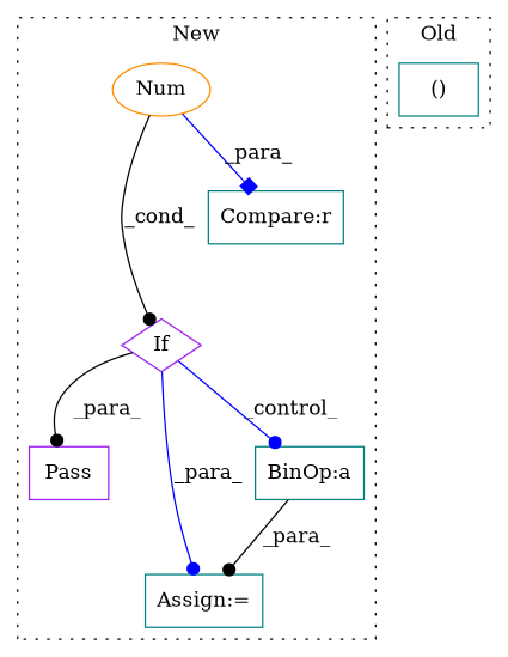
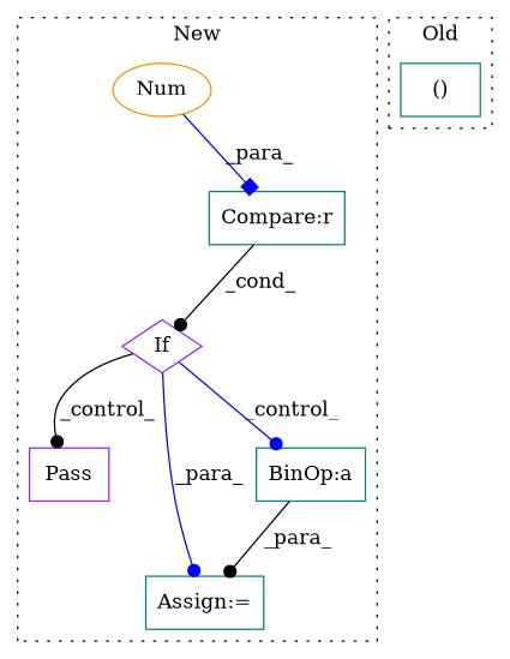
  digraph {
    node [color=teal l=4 shape=box]
    edge [arrowhead=dot color=black]
    n1 [a=62 color=purple label=Pass s=509]
    n2 [a=96 color=purple l=3 label=If s=447 shape=diamond]
    n3 [a=40 l=37 label="Compare:r" s=450]
    n4 [a=76 color=darkorange l=2 label=Num s=485 shape=ellipse]
    n5 [a=68 label="Assign:=" s=557]
    n6 [a=82 l=3 label="BinOp:a" s=568]
    n7 [a=54 l=20 label="()" s=356]
    subgraph cluster_1 {
      label=New
      style=dotted
      n1
      n2
      n3
      n4
      n5
      n6
    }
    subgraph cluster_2 {
      label=Old
      style=dotted
      n7
    }
-   n2 -> n1 [label=_para_]
+   n2 -> n1 [label=_control_]
    n2 -> n5 [color=blue label=_para_]
    n2 -> n6 [color=blue label=_control_]
-   n4 -> n2 [label=_cond_]
+   n3 -> n2 [label=_cond_]
    n4 -> n3 [arrowhead=box color=blue label=_para_]
    n6 -> n5 [label=_para_]
  }
